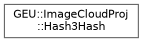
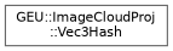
  digraph {
    rankdir=LR
-   n1 [color=grey40 fillcolor=white fontname=Helvetica fontsize=10 height=0.2 label="GEU::ImageCloudProj\l::Hash3Hash" shape=box style=filled width=0.4]
+   n1 [color=grey40 fillcolor=white fontname=Helvetica fontsize=10 height=0.2 label="GEU::ImageCloudProj\l::Vec3Hash" shape=box style=filled width=0.4]
  }
